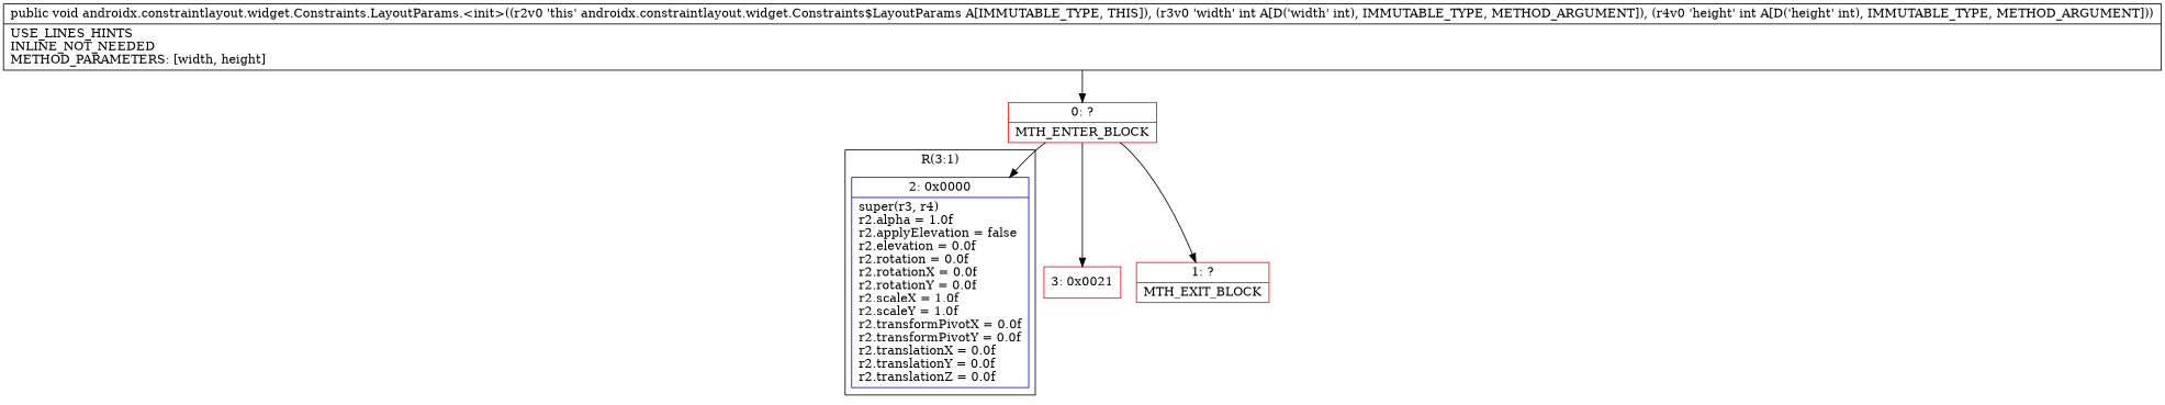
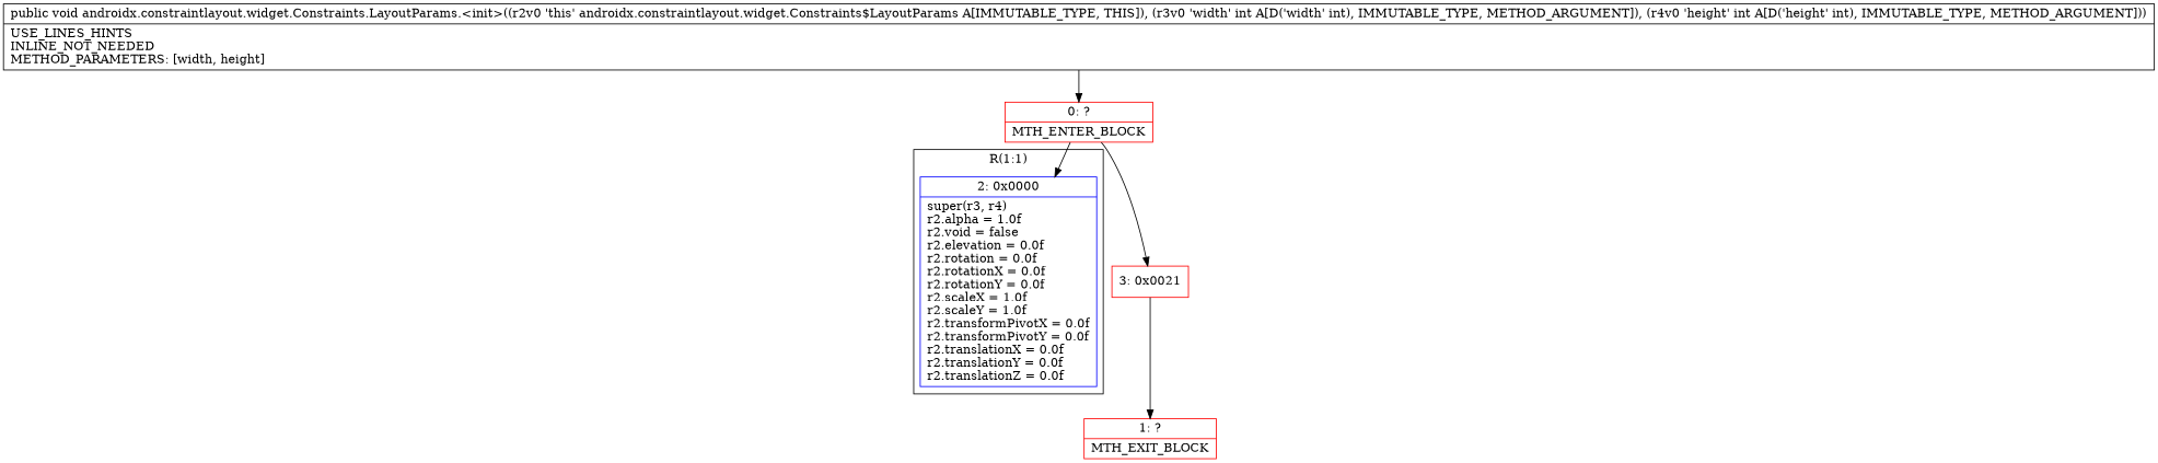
  digraph {
    fontname="DejaVu Serif"
    node [color=red fontname="DejaVu Serif" shape=record]
    edge [fontname="DejaVu Serif"]
-   n1 [color=blue label="{2\:\ 0x0000|super(r3, r4)\lr2.alpha = 1.0f\lr2.applyElevation = false\lr2.elevation = 0.0f\lr2.rotation = 0.0f\lr2.rotationX = 0.0f\lr2.rotationY = 0.0f\lr2.scaleX = 1.0f\lr2.scaleY = 1.0f\lr2.transformPivotX = 0.0f\lr2.transformPivotY = 0.0f\lr2.translationX = 0.0f\lr2.translationY = 0.0f\lr2.translationZ = 0.0f\l}"]
+   n1 [color=blue label="{2\:\ 0x0000|super(r3, r4)\lr2.alpha = 1.0f\lr2.void = false\lr2.elevation = 0.0f\lr2.rotation = 0.0f\lr2.rotationX = 0.0f\lr2.rotationY = 0.0f\lr2.scaleX = 1.0f\lr2.scaleY = 1.0f\lr2.transformPivotX = 0.0f\lr2.transformPivotY = 0.0f\lr2.translationX = 0.0f\lr2.translationY = 0.0f\lr2.translationZ = 0.0f\l}"]
    n2 [label="{3\:\ 0x0021}"]
    n3 [label="{1\:\ ?|MTH_EXIT_BLOCK\l}"]
    n4 [label="{0\:\ ?|MTH_ENTER_BLOCK\l}"]
    n5 [label="{public void androidx.constraintlayout.widget.Constraints.LayoutParams.\<init\>((r2v0 'this' androidx.constraintlayout.widget.Constraints$LayoutParams A[IMMUTABLE_TYPE, THIS]), (r3v0 'width' int A[D('width' int), IMMUTABLE_TYPE, METHOD_ARGUMENT]), (r4v0 'height' int A[D('height' int), IMMUTABLE_TYPE, METHOD_ARGUMENT]))  | USE_LINES_HINTS\lINLINE_NOT_NEEDED\lMETHOD_PARAMETERS: [width, height]\l}" color=""]
    subgraph cluster_1 {
-     label="R(3:1)"
+     label="R(1:1)"
      n1
    }
-   n4 -> n3
+   n2 -> n3
    n4 -> n1
    n4 -> n2
    n5 -> n4
  }
